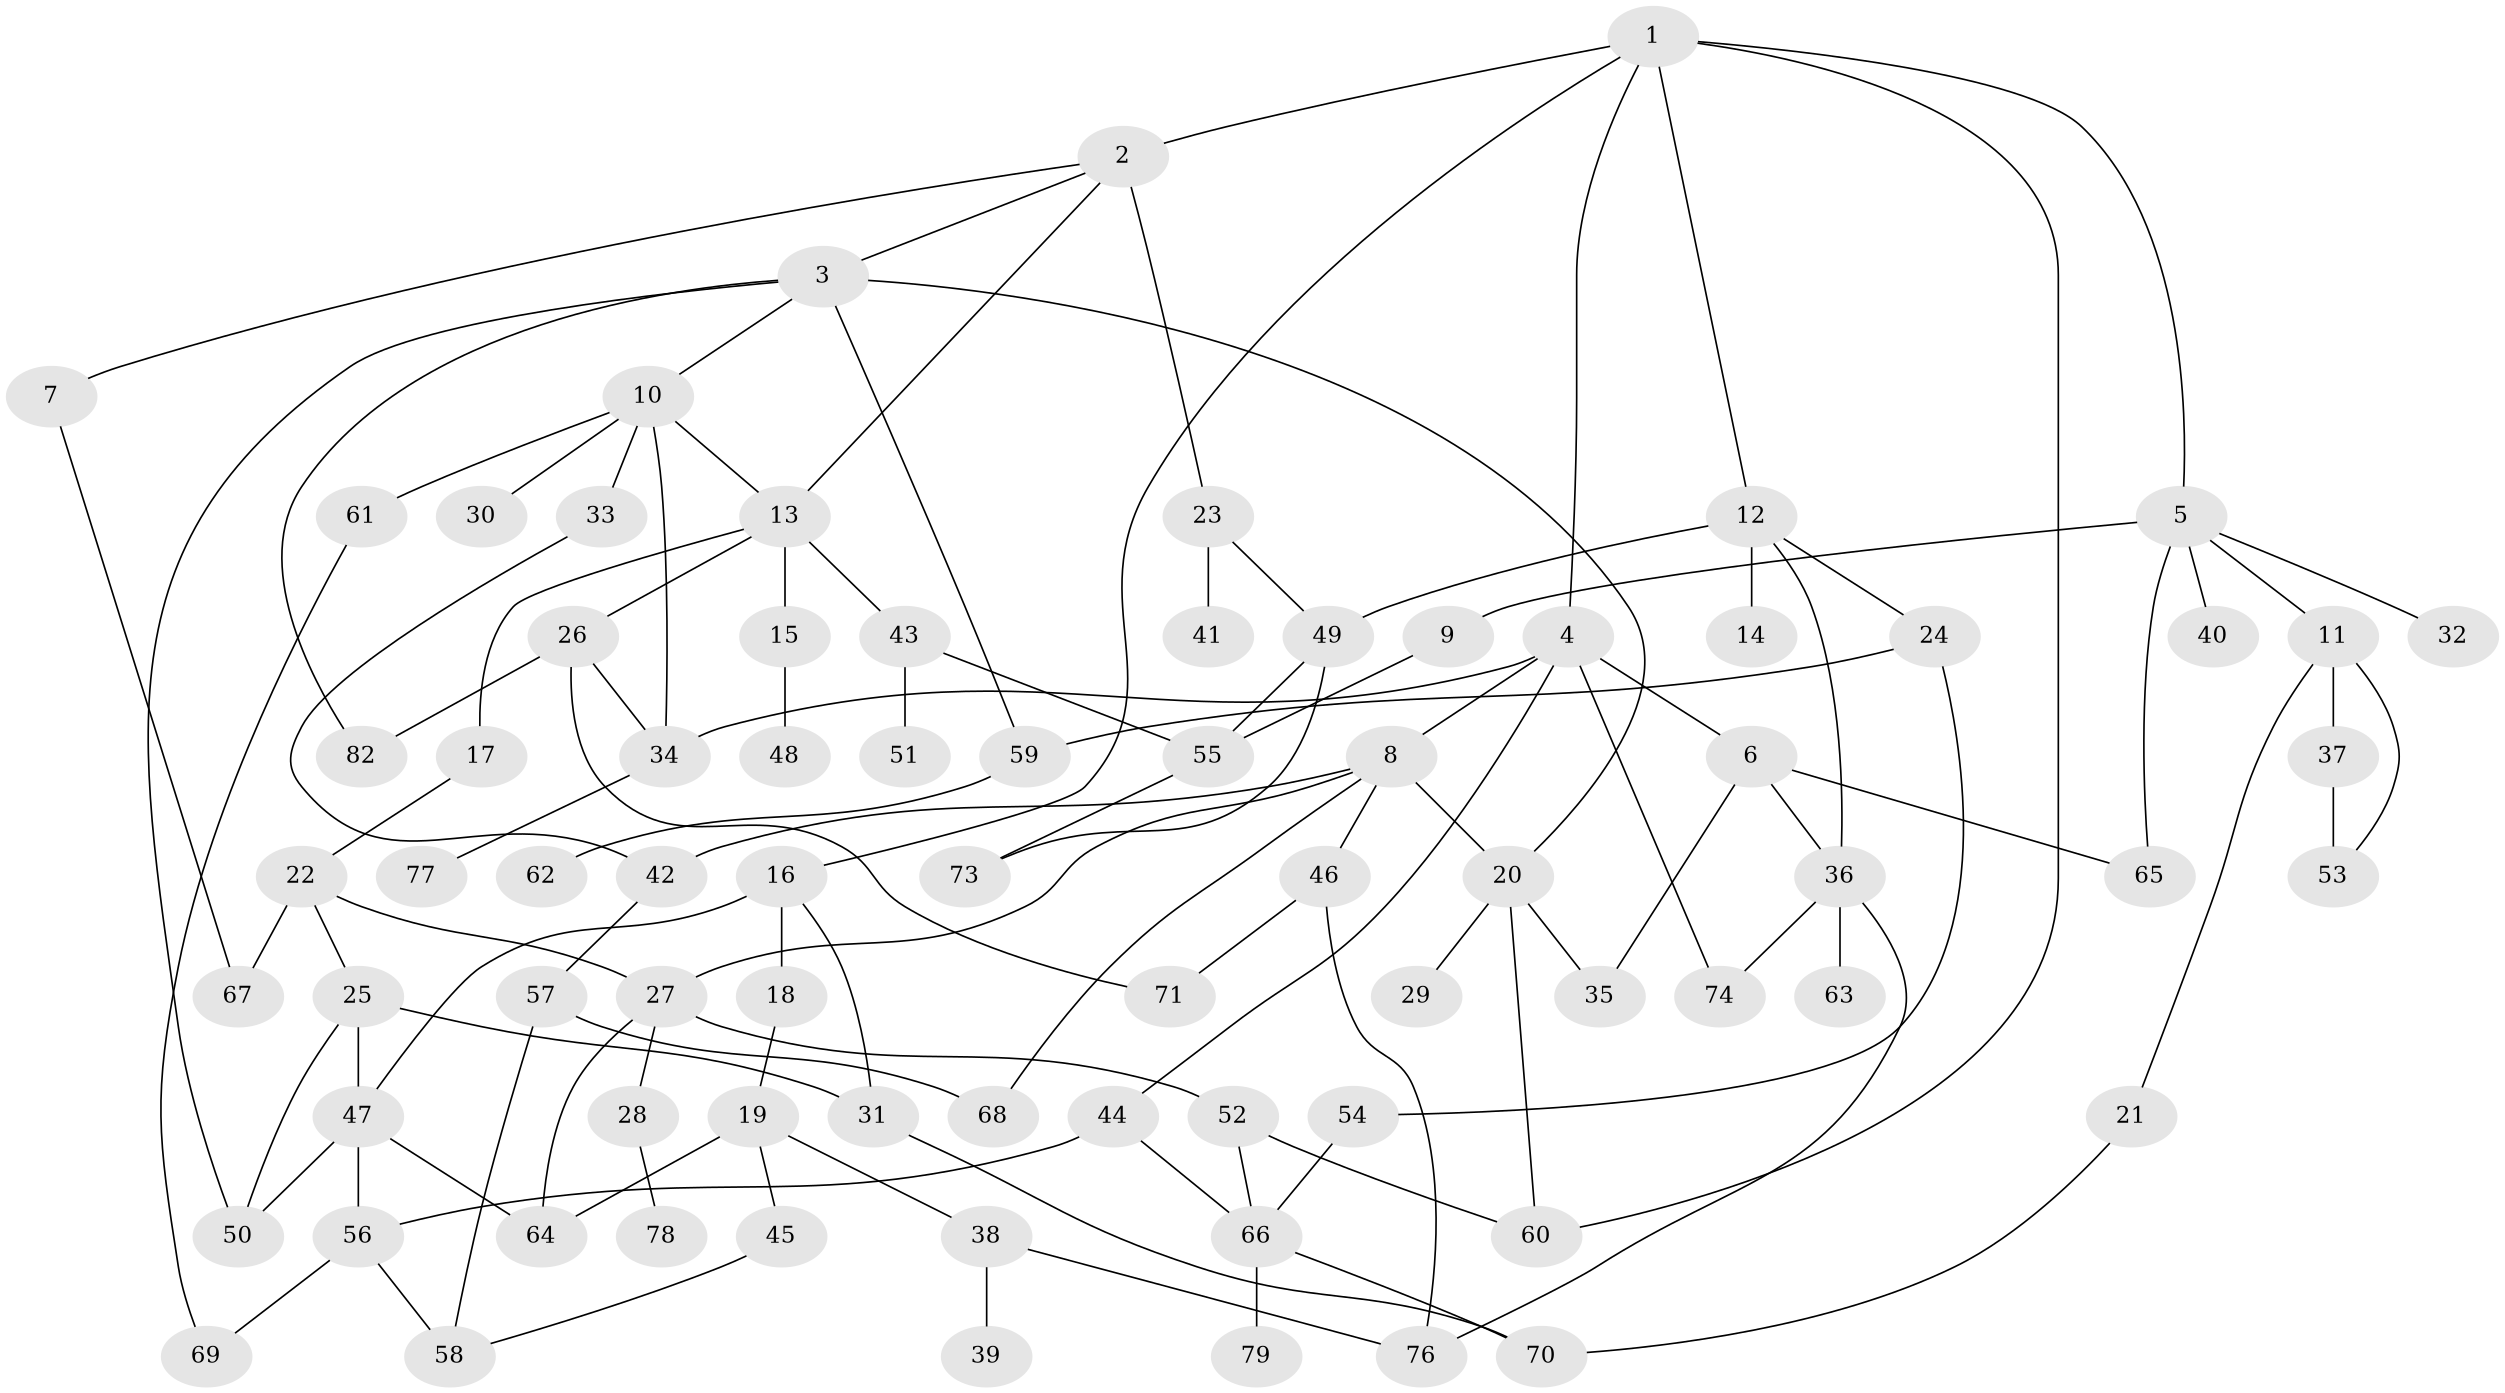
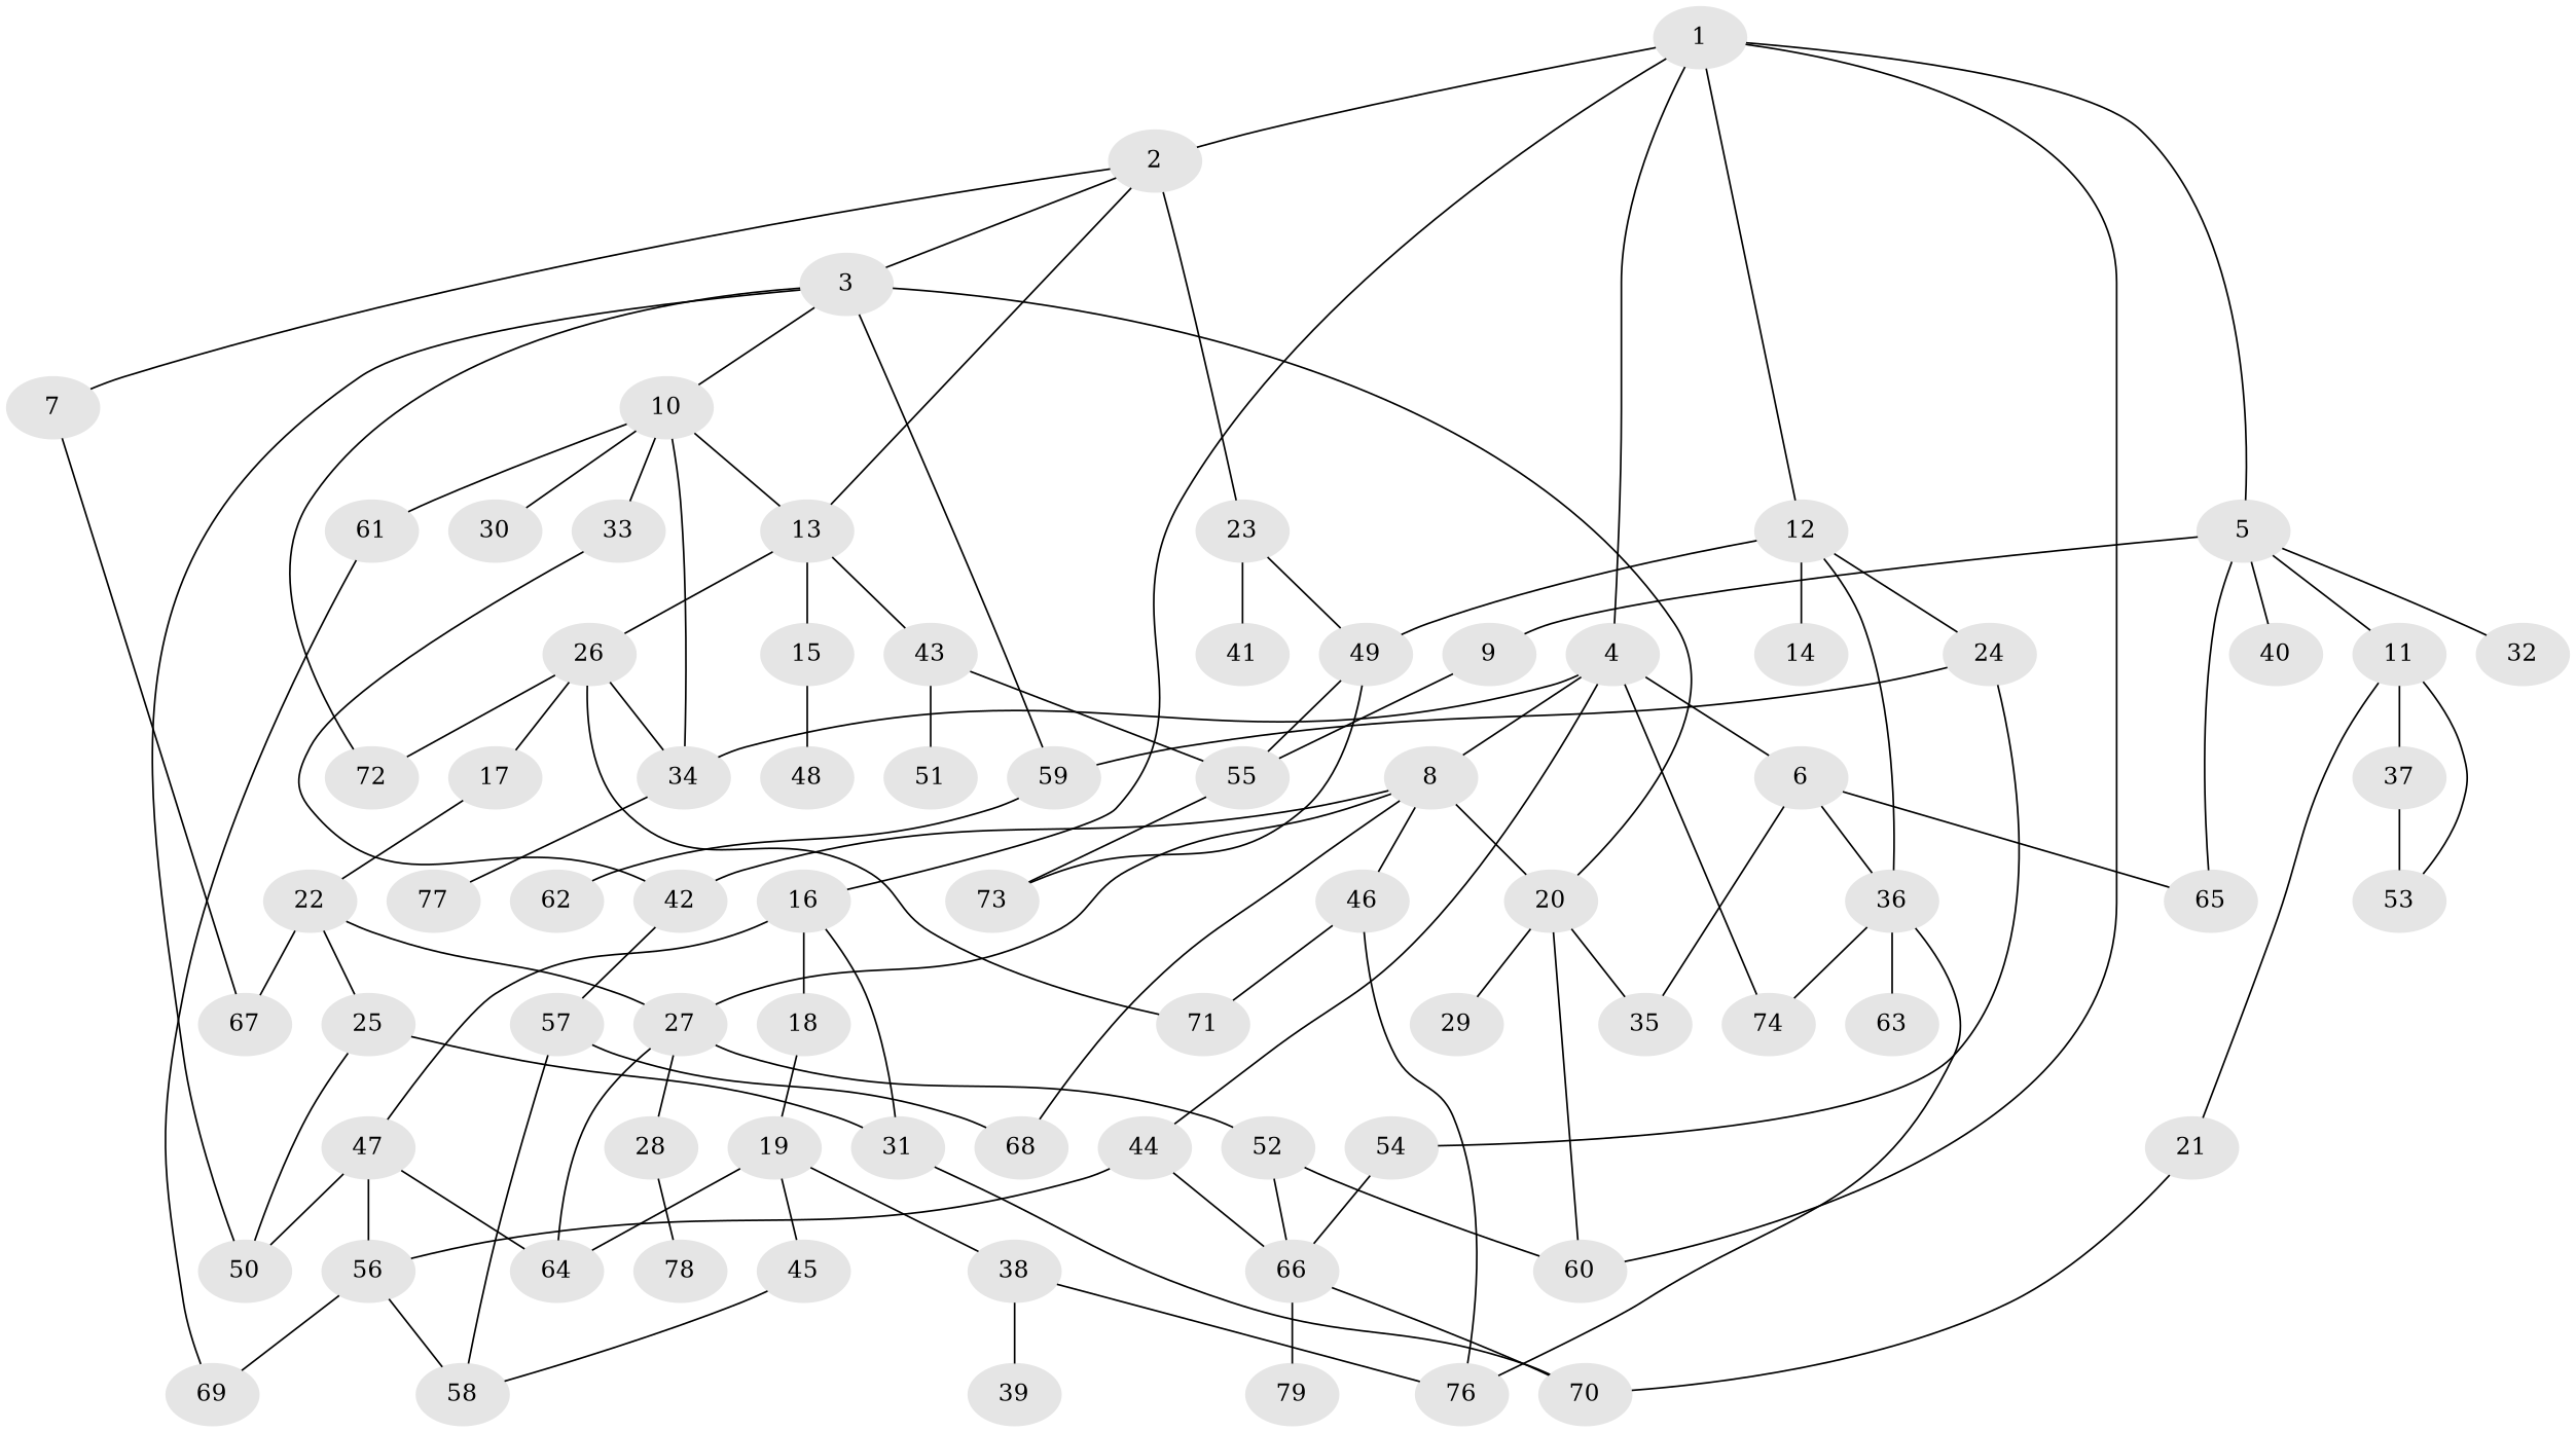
  graph {
    node [color=gray90 style=filled]
    1
    2
    4
    5
    12
    16
    60
    3
    7
    13
    23
    6
    8
    34
    44
    74
    9
    11
    32
    40
    65
    36
    14
    24
    49
    18
    31
    47
    10
    20
    50
    59
-   72 [label=82]
+   72
    67
    15
    17
    26
    43
    41
    30
    33
    61
    35
    29
    62
    27
    42
    46
    68
    77
    56
    66
    55
    21
    37
    53
    63
    76
    64
    28
    52
    57
    71
    73
    69
    70
    54
    48
    22
    51
    19
    25
    38
    45
    39
    58
    78
    79
    1 -- 2
    1 -- 4
    1 -- 5
    1 -- 12
    1 -- 16
    1 -- 60
    2 -- 3
    2 -- 7
    2 -- 13
    2 -- 23
    4 -- 6
    4 -- 8
    4 -- 34
    4 -- 44
    4 -- 74
    5 -- 9
    5 -- 11
    5 -- 32
    5 -- 40
    5 -- 65
    12 -- 36
    12 -- 14
    12 -- 24
    12 -- 49
    16 -- 18
    16 -- 31
    16 -- 47
    3 -- 10
    3 -- 20
    3 -- 50
    3 -- 59
    3 -- 72
    7 -- 67
    13 -- 15
-   13 -- 17
+   26 -- 17
    13 -- 26
    13 -- 43
    23 -- 49
    23 -- 41
    6 -- 65
    6 -- 36
    6 -- 35
    8 -- 20
    8 -- 27
    8 -- 42
    8 -- 46
    8 -- 68
    34 -- 77
    44 -- 56
    44 -- 66
    9 -- 55
    11 -- 21
    11 -- 37
    11 -- 53
    36 -- 74
    36 -- 63
    36 -- 76
    24 -- 59
    24 -- 54
    49 -- 55
    49 -- 73
    18 -- 19
    31 -- 70
    47 -- 50
    47 -- 56
    47 -- 64
    10 -- 13
    10 -- 34
    10 -- 30
    10 -- 33
    10 -- 61
    20 -- 60
    20 -- 35
    20 -- 29
    59 -- 62
    15 -- 48
    17 -- 22
    26 -- 34
    26 -- 72
    26 -- 71
    43 -- 55
    43 -- 51
    33 -- 42
    61 -- 69
    27 -- 64
    27 -- 28
    27 -- 52
    42 -- 57
    46 -- 76
    46 -- 71
    56 -- 69
    56 -- 58
    66 -- 70
    66 -- 79
    55 -- 73
    21 -- 70
    37 -- 53
    28 -- 78
    52 -- 60
    52 -- 66
    57 -- 68
    57 -- 58
    54 -- 66
    22 -- 67
    22 -- 27
    22 -- 25
    19 -- 64
    19 -- 38
    19 -- 45
    25 -- 31
-   25 -- 47
    25 -- 50
    38 -- 76
    38 -- 39
    45 -- 58
  }
